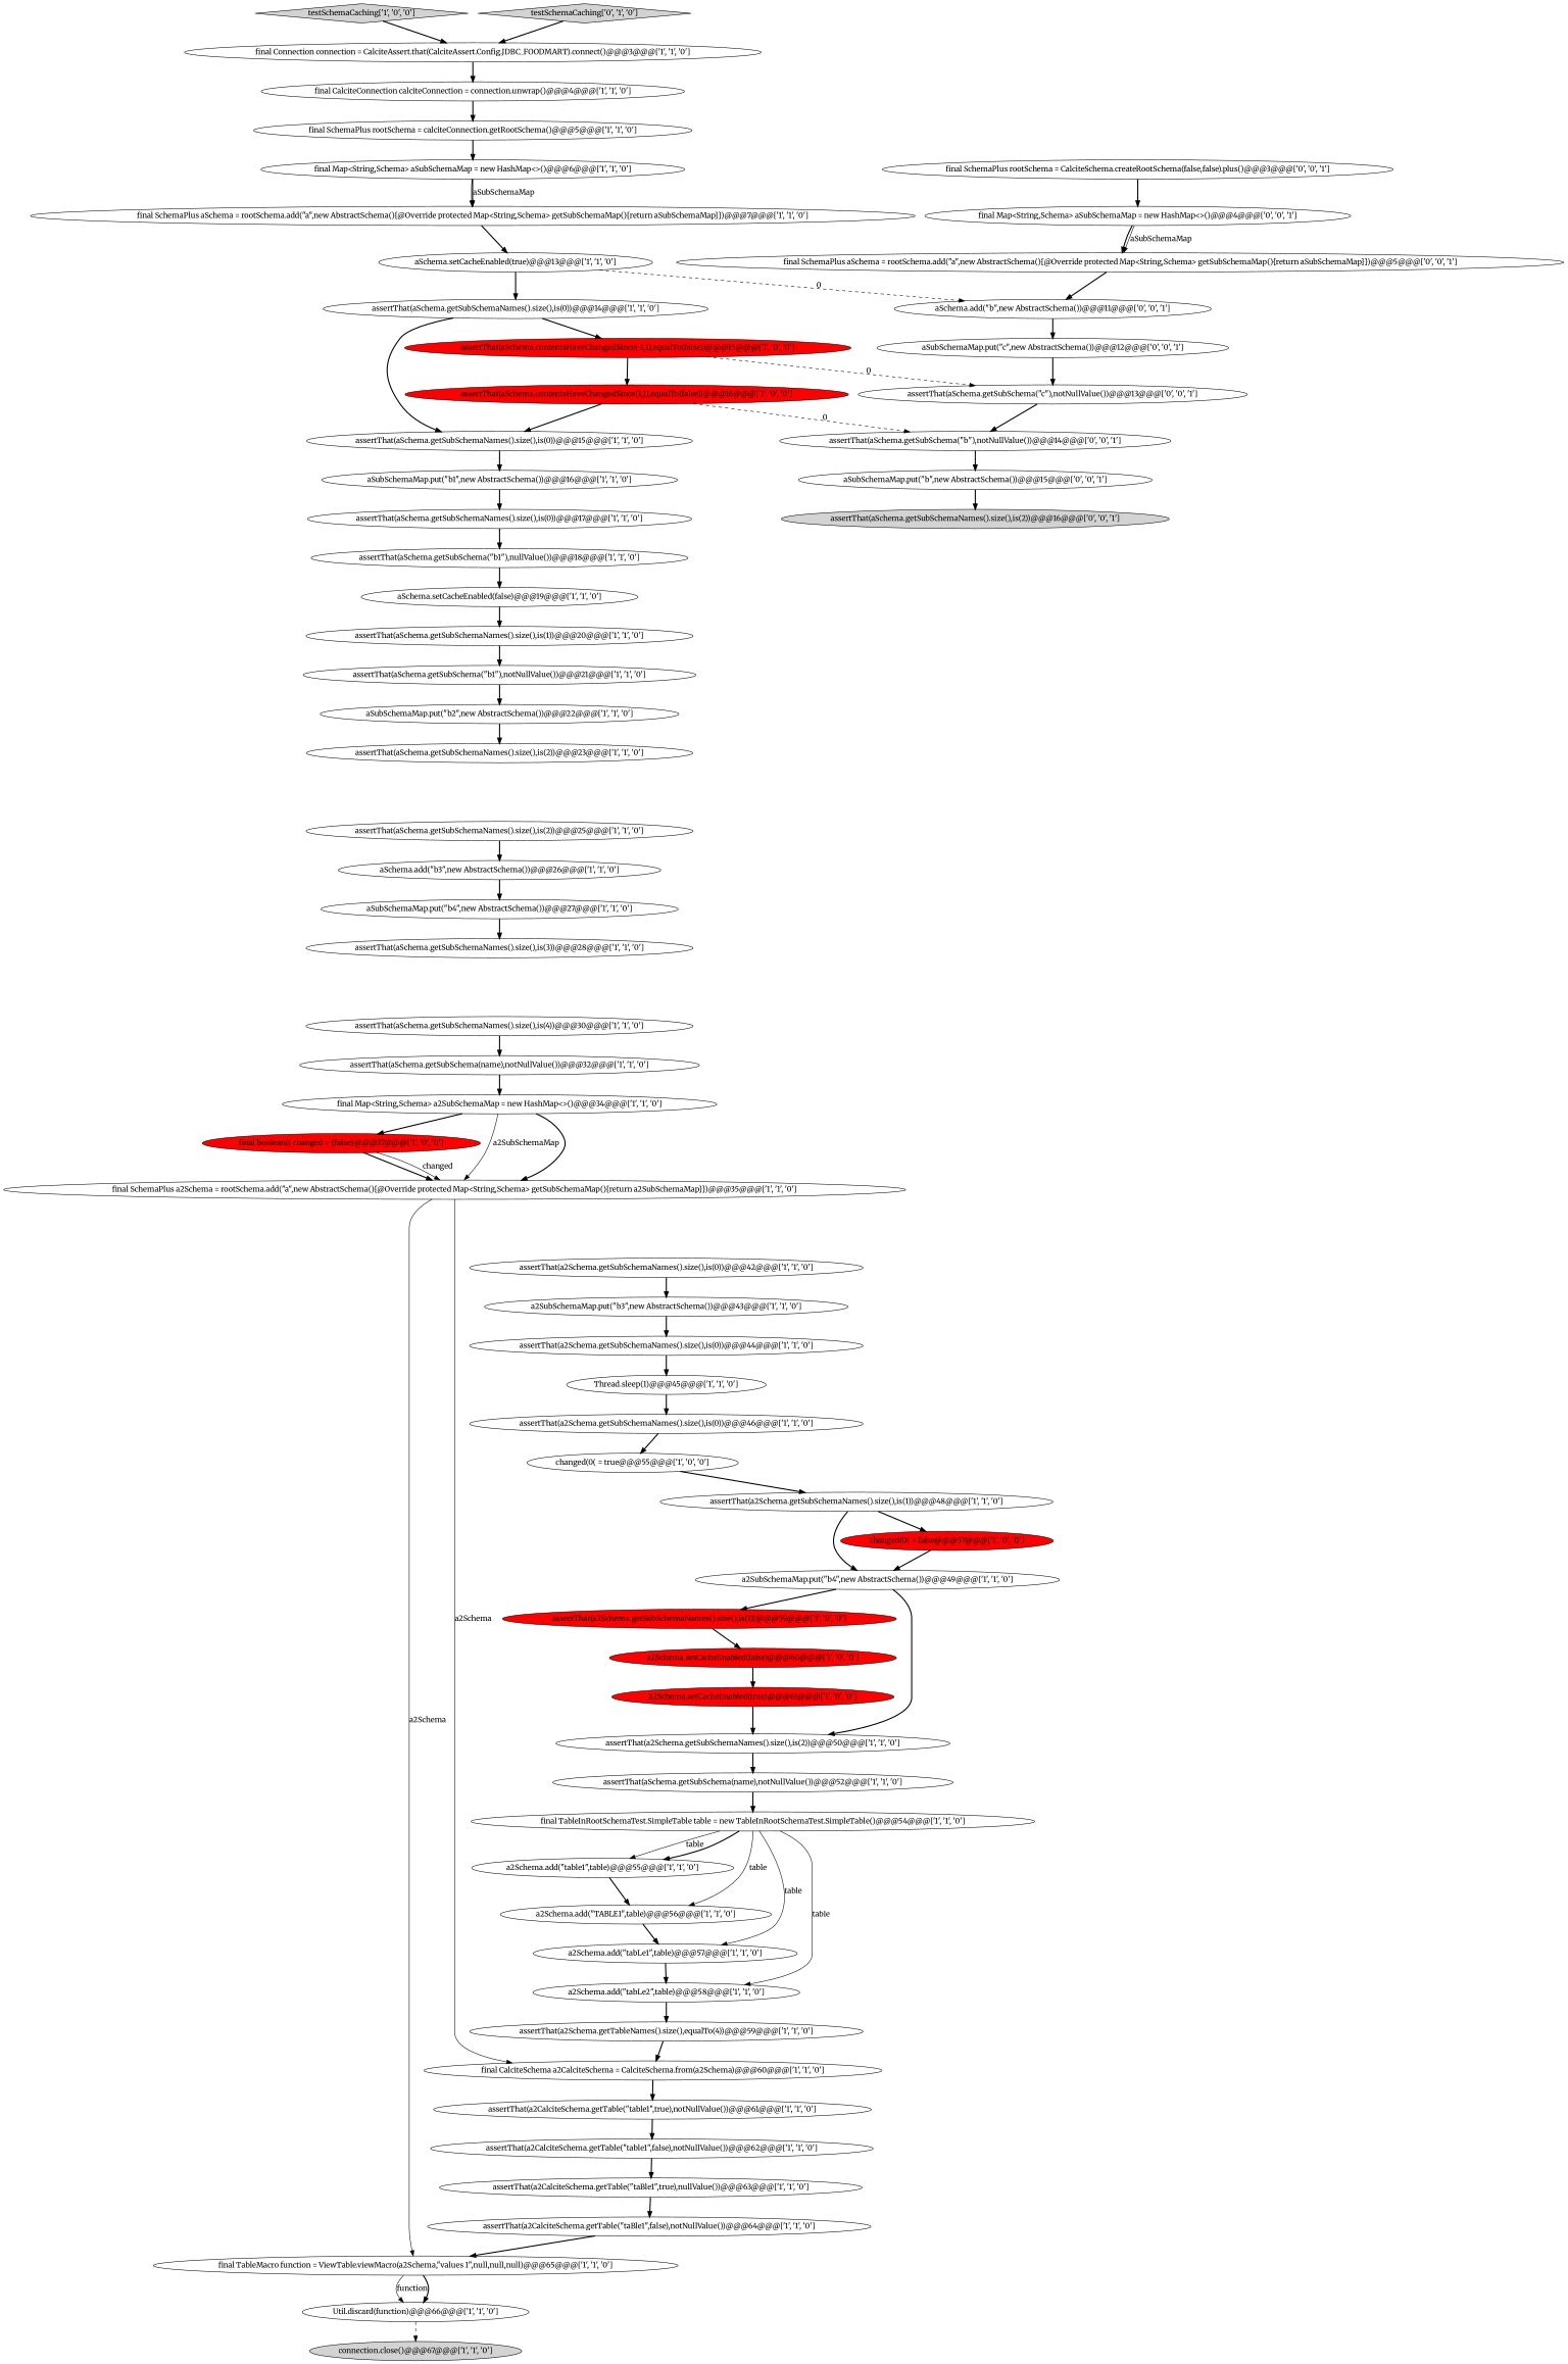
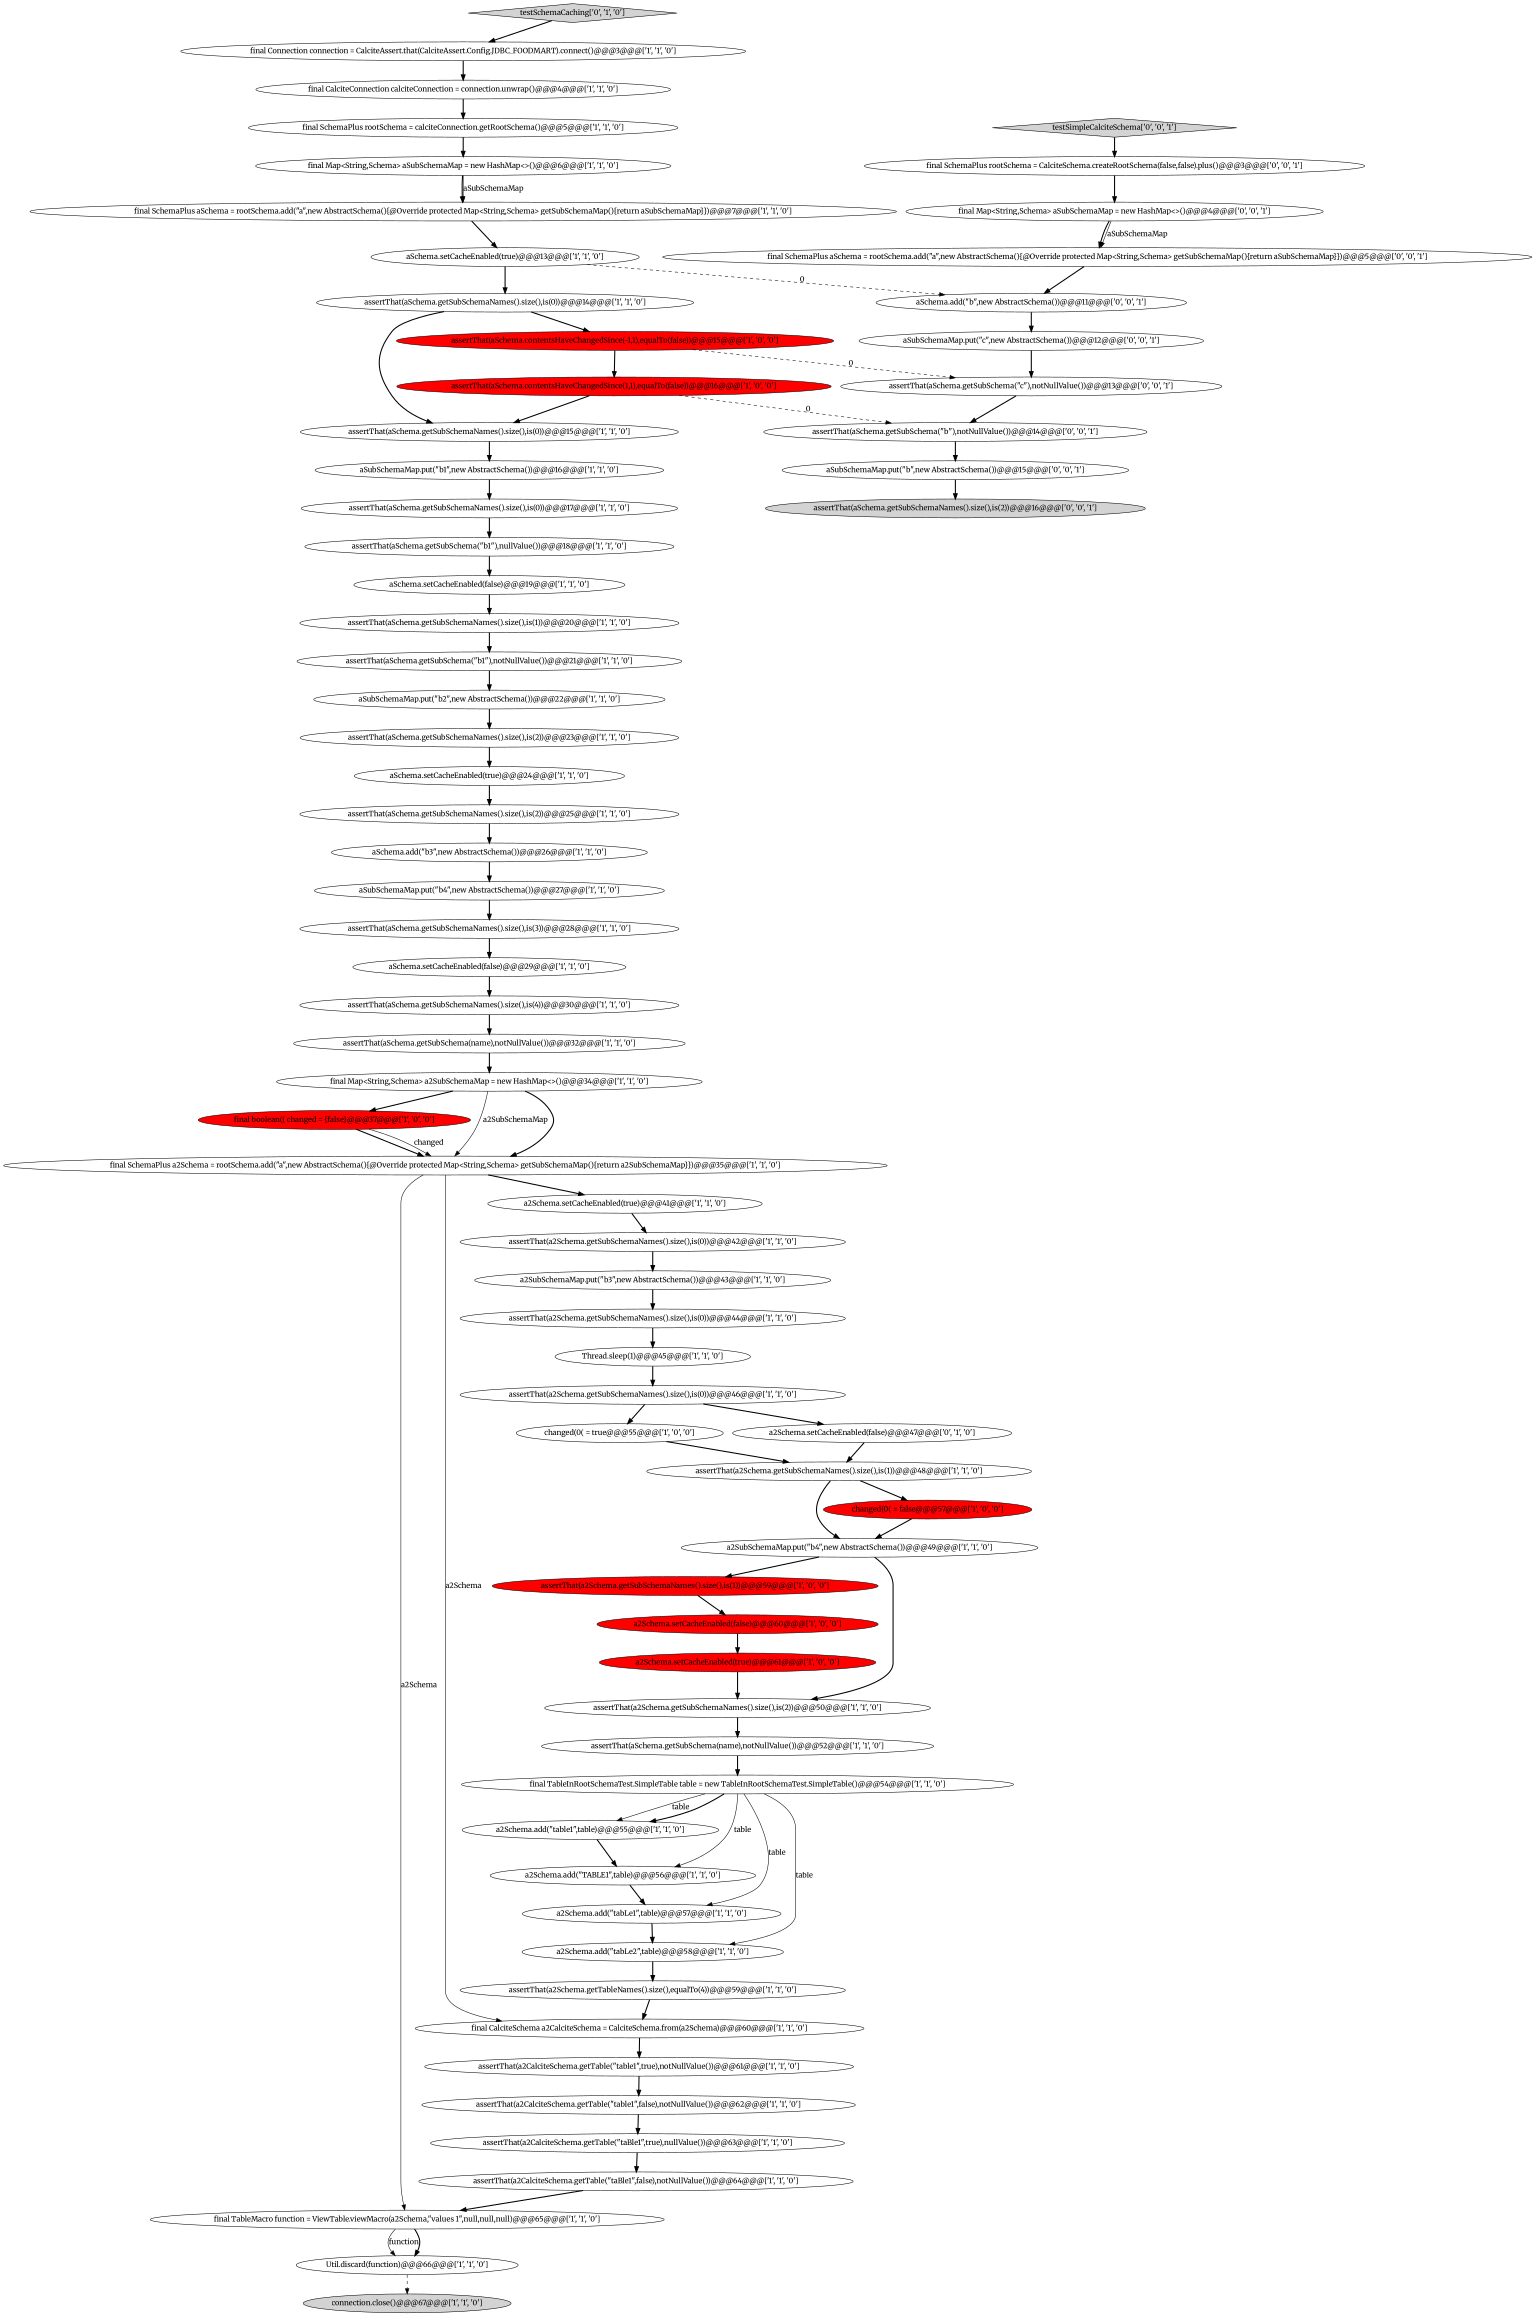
  digraph {
    fontname=Merriweather
    node [fillcolor=white fontname=Merriweather shape=ellipse style=filled]
    edge [fontname=Merriweather style=bold]
    n1 [label="aSubSchemaMap.put(\"b\",new AbstractSchema())@@@15@@@['0', '0', '1']"]
    n2 [fillcolor=lightgray label="assertThat(aSchema.getSubSchemaNames().size(),is(2))@@@16@@@['0', '0', '1']"]
    n3 [label="Util.discard(function)@@@66@@@['1', '1', '0']"]
    n4 [fillcolor=lightgray label="connection.close()@@@67@@@['1', '1', '0']"]
    n5 [label="final SchemaPlus rootSchema = calciteConnection.getRootSchema()@@@5@@@['1', '1', '0']"]
    n6 [label="final Map<String,Schema> aSubSchemaMap = new HashMap<>()@@@6@@@['1', '1', '0']"]
    n7 [label="final SchemaPlus aSchema = rootSchema.add(\"a\",new AbstractSchema(){@Override protected Map<String,Schema> getSubSchemaMap(){return aSubSchemaMap}})@@@7@@@['1', '1', '0']"]
    n8 [label="aSubSchemaMap.put(\"b4\",new AbstractSchema())@@@27@@@['1', '1', '0']"]
    n9 [label="assertThat(aSchema.getSubSchemaNames().size(),is(3))@@@28@@@['1', '1', '0']"]
+   n10 [label="aSchema.setCacheEnabled(false)@@@29@@@['1', '1', '0']"]
    n11 [label="a2Schema.add(\"tabLe1\",table)@@@57@@@['1', '1', '0']"]
    n12 [label="a2Schema.add(\"tabLe2\",table)@@@58@@@['1', '1', '0']"]
    n13 [label="assertThat(a2Schema.getTableNames().size(),equalTo(4))@@@59@@@['1', '1', '0']"]
    n14 [label="final TableMacro function = ViewTable.viewMacro(a2Schema,\"values 1\",null,null,null)@@@65@@@['1', '1', '0']"]
-   n15 [fillcolor=lightgray label="testSchemaCaching['1', '0', '0']" shape=diamond]
    n16 [label="final Connection connection = CalciteAssert.that(CalciteAssert.Config.JDBC_FOODMART).connect()@@@3@@@['1', '1', '0']"]
    n17 [label="final CalciteConnection calciteConnection = connection.unwrap()@@@4@@@['1', '1', '0']"]
+   n18 [fillcolor=lightgray label="testSimpleCalciteSchema['0', '0', '1']" shape=diamond]
    n19 [label="final SchemaPlus rootSchema = CalciteSchema.createRootSchema(false,false).plus()@@@3@@@['0', '0', '1']"]
    n20 [label="final Map<String,Schema> aSubSchemaMap = new HashMap<>()@@@4@@@['0', '0', '1']"]
    n21 [label="aSubSchemaMap.put(\"c\",new AbstractSchema())@@@12@@@['0', '0', '1']"]
    n22 [label="assertThat(aSchema.getSubSchema(\"c\"),notNullValue())@@@13@@@['0', '0', '1']"]
    n23 [label="assertThat(aSchema.getSubSchema(\"b\"),notNullValue())@@@14@@@['0', '0', '1']"]
    n24 [label="final CalciteSchema a2CalciteSchema = CalciteSchema.from(a2Schema)@@@60@@@['1', '1', '0']"]
    n25 [label="final Map<String,Schema> a2SubSchemaMap = new HashMap<>()@@@34@@@['1', '1', '0']"]
    n26 [fillcolor=red label="final boolean(( changed = {false}@@@37@@@['1', '0', '0']"]
    n27 [label="final SchemaPlus a2Schema = rootSchema.add(\"a\",new AbstractSchema(){@Override protected Map<String,Schema> getSubSchemaMap(){return a2SubSchemaMap}})@@@35@@@['1', '1', '0']"]
+   n28 [label="a2Schema.setCacheEnabled(true)@@@41@@@['1', '1', '0']"]
    n29 [label="changed(0( = true@@@55@@@['1', '0', '0']"]
    n30 [label="assertThat(a2Schema.getSubSchemaNames().size(),is(1))@@@48@@@['1', '1', '0']"]
    n31 [label="a2SubSchemaMap.put(\"b4\",new AbstractSchema())@@@49@@@['1', '1', '0']"]
    n32 [fillcolor=red label="changed(0( = false@@@57@@@['1', '0', '0']"]
    n33 [fillcolor=red label="assertThat(a2Schema.getSubSchemaNames().size(),is(1))@@@59@@@['1', '0', '0']"]
    n34 [label="assertThat(a2Schema.getSubSchemaNames().size(),is(2))@@@50@@@['1', '1', '0']"]
    n35 [fillcolor=red label="a2Schema.setCacheEnabled(false)@@@60@@@['1', '0', '0']"]
    n36 [label="assertThat(aSchema.getSubSchema(name),notNullValue())@@@52@@@['1', '1', '0']"]
    n37 [fillcolor=red label="a2Schema.setCacheEnabled(true)@@@61@@@['1', '0', '0']"]
    n38 [label="assertThat(aSchema.getSubSchemaNames().size(),is(2))@@@25@@@['1', '1', '0']"]
    n39 [label="aSchema.add(\"b3\",new AbstractSchema())@@@26@@@['1', '1', '0']"]
    n40 [label="aSchema.setCacheEnabled(true)@@@13@@@['1', '1', '0']"]
    n41 [label="assertThat(aSchema.getSubSchemaNames().size(),is(0))@@@14@@@['1', '1', '0']"]
    n42 [label="aSchema.add(\"b\",new AbstractSchema())@@@11@@@['0', '0', '1']"]
    n43 [label="assertThat(a2CalciteSchema.getTable(\"taBle1\",true),nullValue())@@@63@@@['1', '1', '0']"]
    n44 [label="assertThat(a2CalciteSchema.getTable(\"taBle1\",false),notNullValue())@@@64@@@['1', '1', '0']"]
    n45 [label="a2Schema.add(\"table1\",table)@@@55@@@['1', '1', '0']"]
    n46 [label="a2Schema.add(\"TABLE1\",table)@@@56@@@['1', '1', '0']"]
    n47 [fillcolor=red label="assertThat(aSchema.contentsHaveChangedSince(-1,1),equalTo(false))@@@15@@@['1', '0', '0']"]
    n48 [label="assertThat(aSchema.getSubSchemaNames().size(),is(0))@@@15@@@['1', '1', '0']"]
    n49 [fillcolor=red label="assertThat(aSchema.contentsHaveChangedSince(1,1),equalTo(false))@@@16@@@['1', '0', '0']"]
    n50 [label="aSubSchemaMap.put(\"b1\",new AbstractSchema())@@@16@@@['1', '1', '0']"]
    n51 [fillcolor=lightgray label="testSchemaCaching['0', '1', '0']" shape=diamond]
    n52 [label="assertThat(a2CalciteSchema.getTable(\"table1\",false),notNullValue())@@@62@@@['1', '1', '0']"]
    n53 [label="aSubSchemaMap.put(\"b2\",new AbstractSchema())@@@22@@@['1', '1', '0']"]
    n54 [label="assertThat(aSchema.getSubSchemaNames().size(),is(2))@@@23@@@['1', '1', '0']"]
+   n55 [label="aSchema.setCacheEnabled(true)@@@24@@@['1', '1', '0']"]
+   n56 [label="a2Schema.setCacheEnabled(false)@@@47@@@['0', '1', '0']"]
    n57 [label="final TableInRootSchemaTest.SimpleTable table = new TableInRootSchemaTest.SimpleTable()@@@54@@@['1', '1', '0']"]
    n58 [label="assertThat(aSchema.getSubSchema(\"b1\"),notNullValue())@@@21@@@['1', '1', '0']"]
    n59 [label="assertThat(a2Schema.getSubSchemaNames().size(),is(0))@@@46@@@['1', '1', '0']"]
    n60 [label="assertThat(a2CalciteSchema.getTable(\"table1\",true),notNullValue())@@@61@@@['1', '1', '0']"]
    n61 [label="aSchema.setCacheEnabled(false)@@@19@@@['1', '1', '0']"]
    n62 [label="assertThat(aSchema.getSubSchemaNames().size(),is(1))@@@20@@@['1', '1', '0']"]
    n63 [label="a2SubSchemaMap.put(\"b3\",new AbstractSchema())@@@43@@@['1', '1', '0']"]
    n64 [label="assertThat(a2Schema.getSubSchemaNames().size(),is(0))@@@44@@@['1', '1', '0']"]
    n65 [label="Thread.sleep(1)@@@45@@@['1', '1', '0']"]
    n66 [label="assertThat(aSchema.getSubSchemaNames().size(),is(4))@@@30@@@['1', '1', '0']"]
    n67 [label="assertThat(a2Schema.getSubSchemaNames().size(),is(0))@@@42@@@['1', '1', '0']"]
    n68 [label="assertThat(aSchema.getSubSchema(\"b1\"),nullValue())@@@18@@@['1', '1', '0']"]
    n69 [label="assertThat(aSchema.getSubSchema(name),notNullValue())@@@32@@@['1', '1', '0']"]
    n70 [label="final SchemaPlus aSchema = rootSchema.add(\"a\",new AbstractSchema(){@Override protected Map<String,Schema> getSubSchemaMap(){return aSubSchemaMap}})@@@5@@@['0', '0', '1']"]
    n71 [label="assertThat(aSchema.getSubSchemaNames().size(),is(0))@@@17@@@['1', '1', '0']"]
    n1 -> n2
    n3 -> n4 [style=dashed]
    n5 -> n6
    n6 -> n7 [label=aSubSchemaMap style=solid]
    n6 -> n7
    n7 -> n40
    n8 -> n9
+   n9 -> n10
+   n10 -> n66
    n11 -> n12
    n12 -> n13
    n13 -> n24
    n14 -> n3 [label=function style=solid]
    n14 -> n3
-   n15 -> n16
    n16 -> n17
    n17 -> n5
+   n18 -> n19
    n19 -> n20
    n20 -> n70 [label=aSubSchemaMap style=solid]
    n20 -> n70
    n21 -> n22
    n22 -> n23
    n23 -> n1
    n24 -> n60
    n25 -> n26
    n25 -> n27 [label=a2SubSchemaMap style=solid]
    n25 -> n27
    n26 -> n27
    n26 -> n27 [label=changed style=solid]
    n27 -> n14 [label=a2Schema style=solid]
    n27 -> n24 [label=a2Schema style=solid]
+   n27 -> n28
+   n28 -> n67
    n29 -> n30
    n30 -> n31
    n30 -> n32
    n31 -> n33
    n31 -> n34
    n32 -> n31
    n33 -> n35
    n34 -> n36
    n35 -> n37
    n36 -> n57
    n37 -> n34
    n38 -> n39
    n39 -> n8
    n40 -> n41
    n40 -> n42 [label=0 style=dashed]
    n41 -> n47
    n41 -> n48
    n42 -> n21
    n43 -> n44
    n44 -> n14
    n45 -> n46
    n46 -> n11
    n47 -> n22 [label=0 style=dashed]
    n47 -> n49
    n48 -> n50
    n49 -> n23 [label=0 style=dashed]
    n49 -> n48
    n50 -> n71
    n51 -> n16
    n52 -> n43
    n53 -> n54
+   n54 -> n55
+   n55 -> n38
+   n56 -> n30
    n57 -> n11 [label=table style=solid]
    n57 -> n12 [label=table style=solid]
    n57 -> n45 [label=table style=solid]
    n57 -> n45
    n57 -> n46 [label=table style=solid]
    n58 -> n53
    n59 -> n29
+   n59 -> n56
    n60 -> n52
    n61 -> n62
    n62 -> n58
    n63 -> n64
    n64 -> n65
    n65 -> n59
    n66 -> n69
    n67 -> n63
    n68 -> n61
    n69 -> n25
    n70 -> n42
    n71 -> n68
  }
